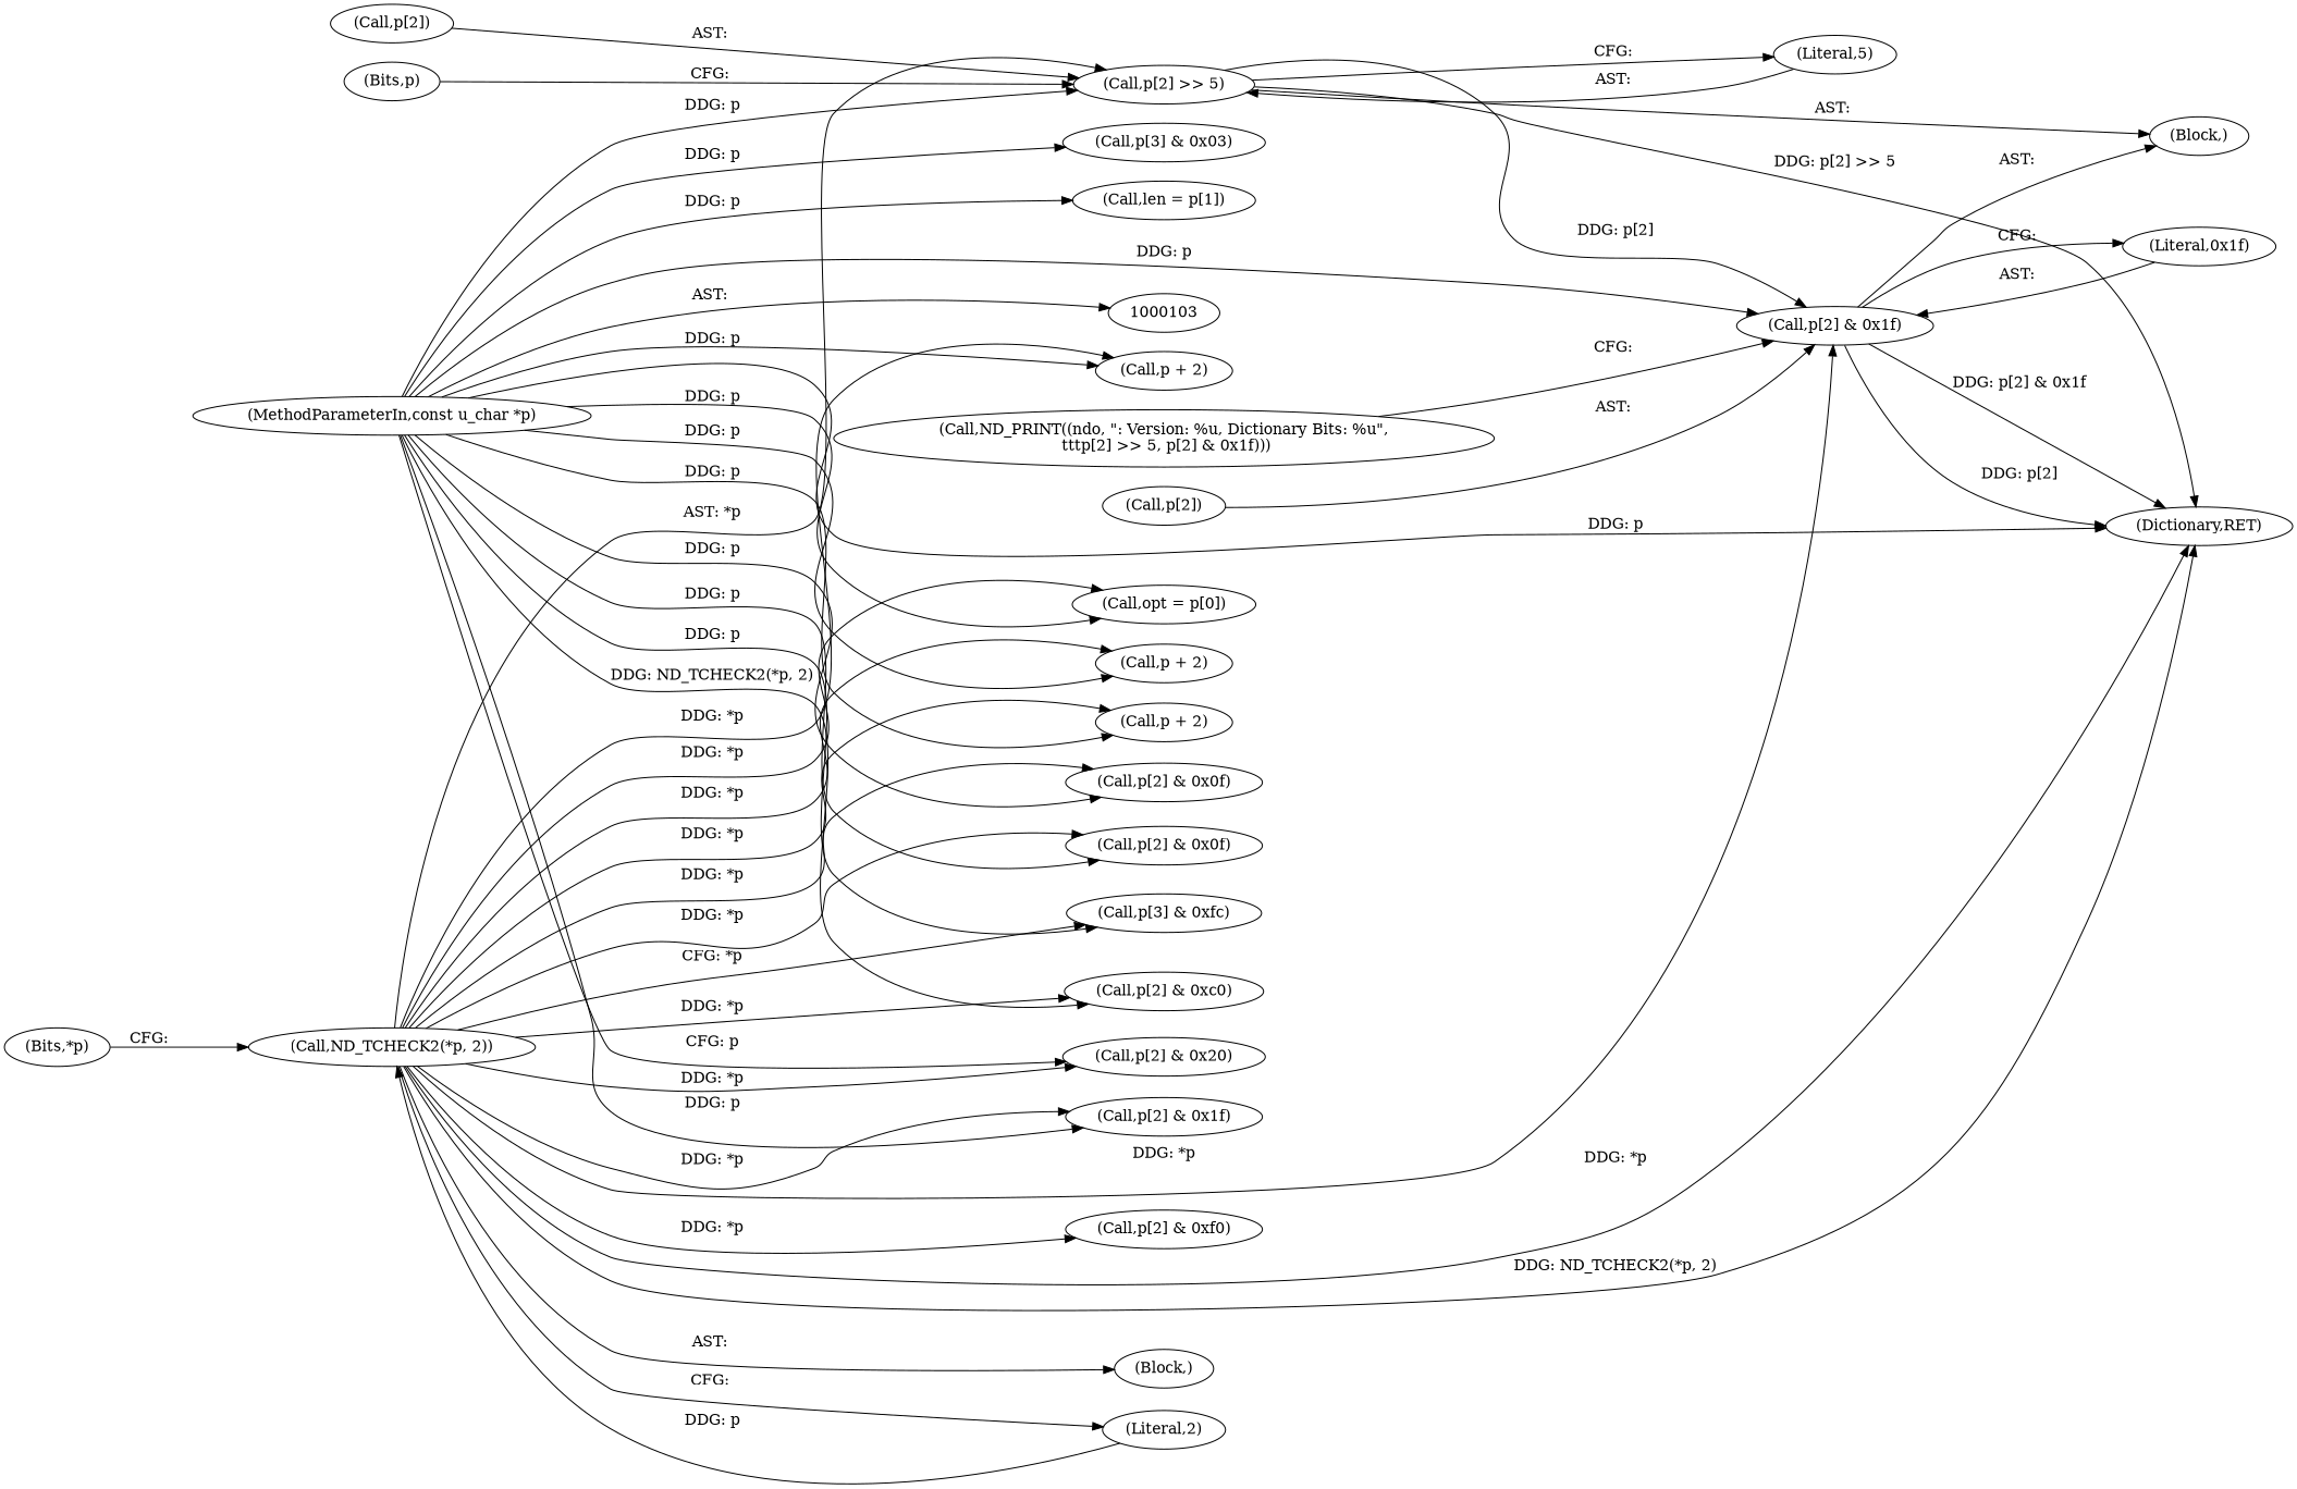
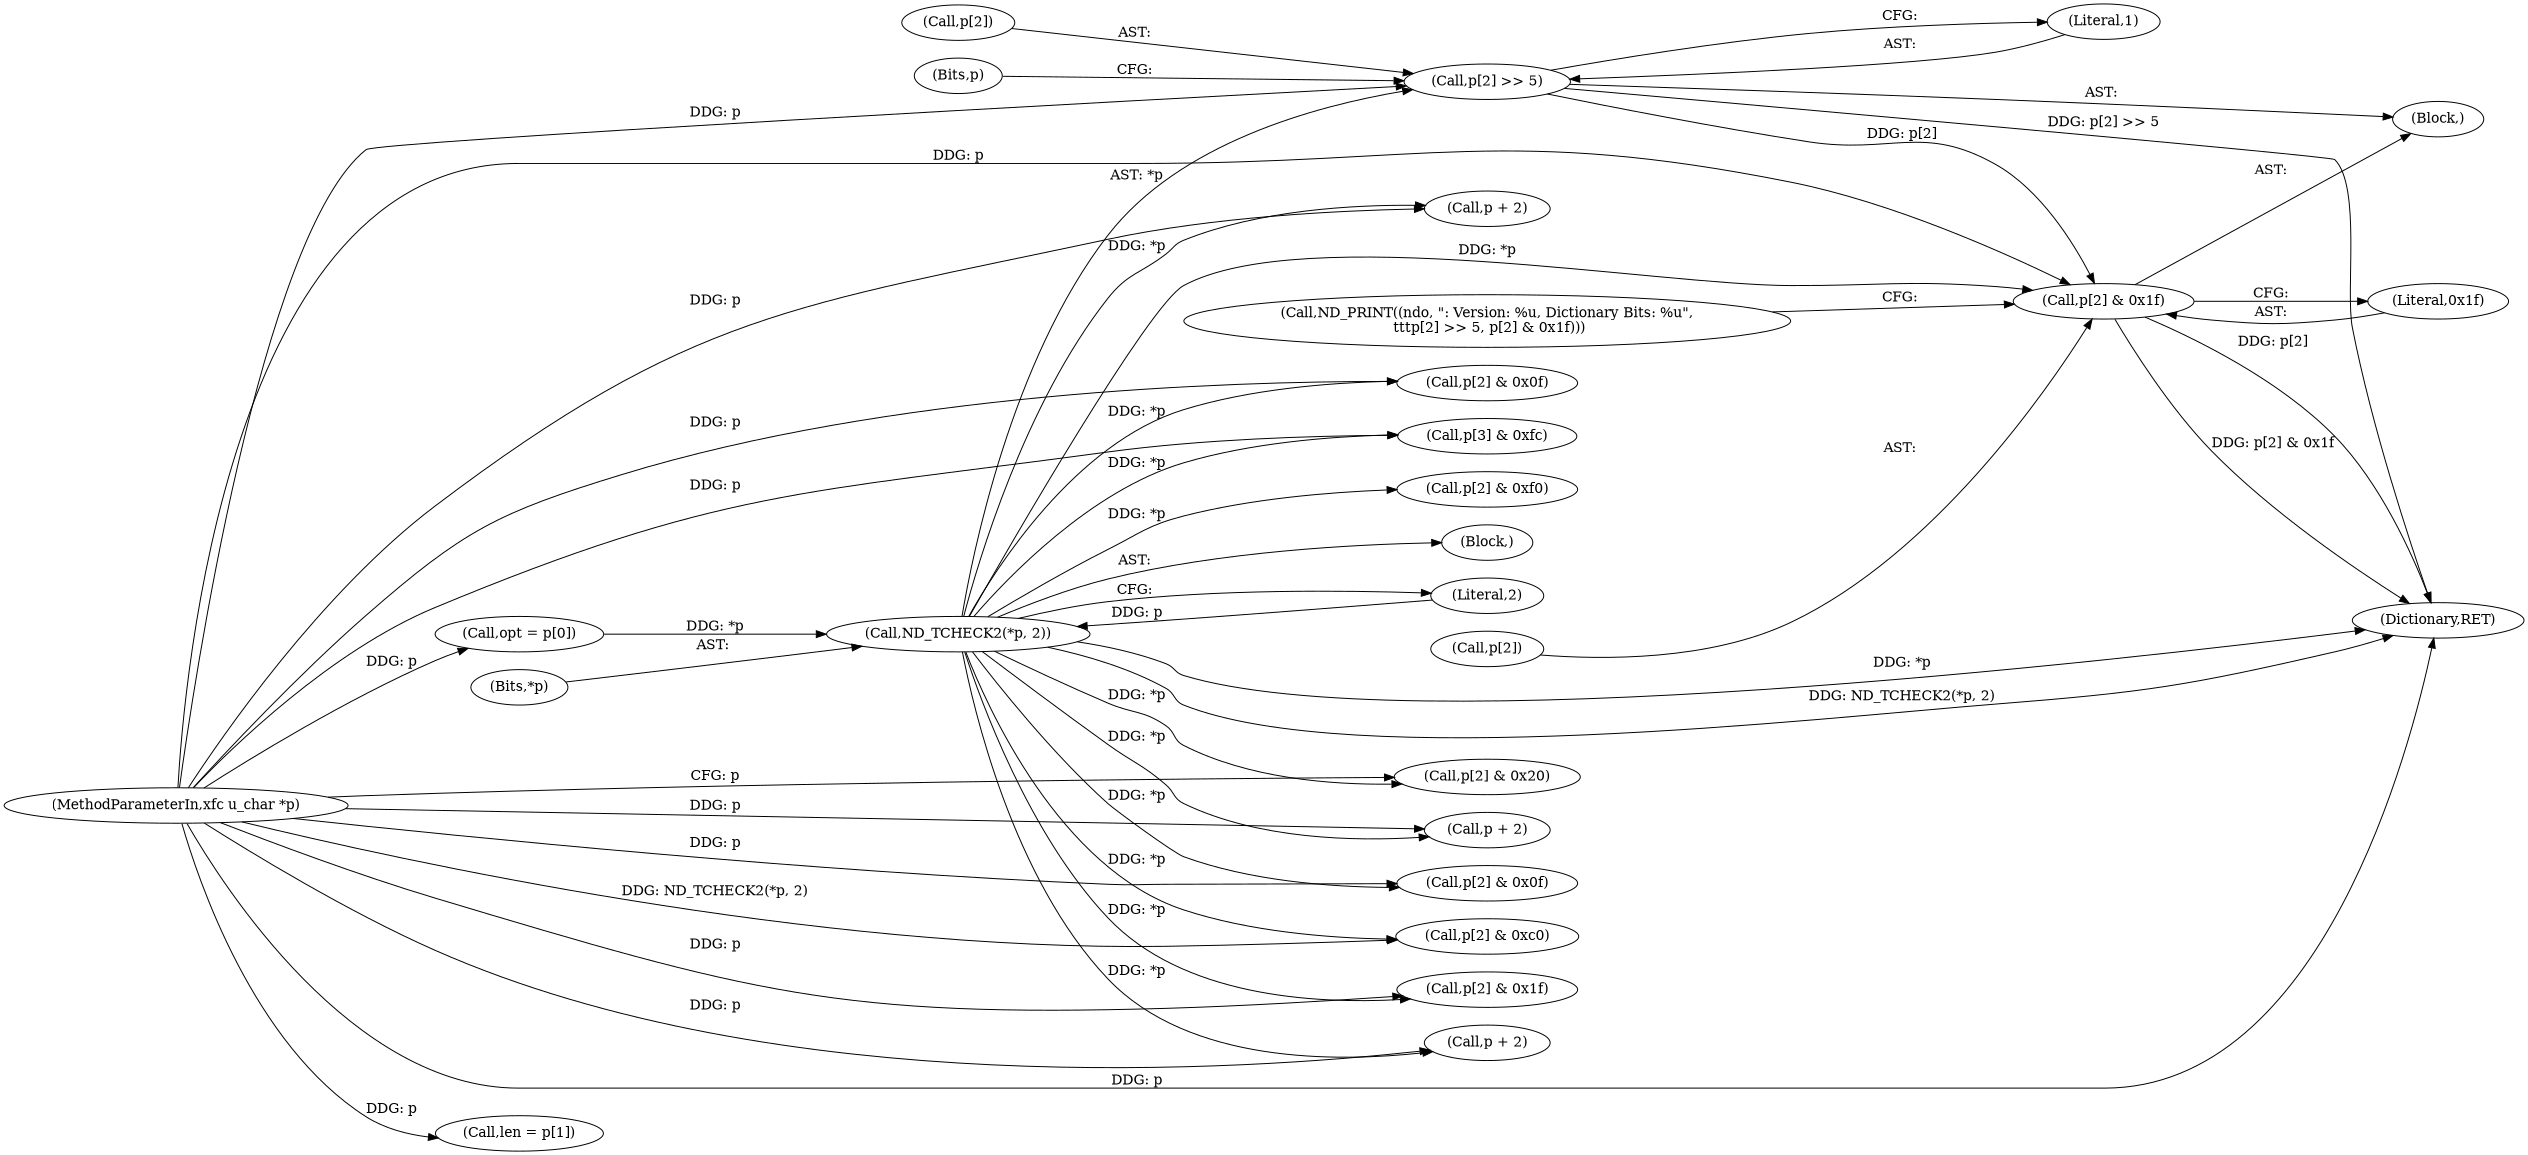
  digraph {
    rankdir=LR
    n1 [label="(Call,p[2] & 0x1f)"]
    n2 [label="(Literal,0x1f)"]
    n3 [label="(Block,)"]
    n4 [label="(Dictionary,RET)"]
    n5 [label="(Call,p[2] >> 5)"]
-   n6 [label="(Literal,5)"]
-   n7 [label="(MethodParameterIn,const u_char *p)"]
+   n6 [label="(Literal,1)"]
+   n7 [label="(MethodParameterIn,xfc u_char *p)"]
    n8 [label="(Call,p + 2)"]
-   n9 [label="(Call,p[3] & 0x03)"]
    n10 [label="(Call,p[2] & 0x0f)"]
    n11 [label="(Call,p[3] & 0xfc)"]
    n12 [label="(Call,p[2] & 0x20)"]
    n13 [label="(Call,opt = p[0])"]
    n14 [label="(Call,len = p[1])"]
    n15 [label="(Call,p + 2)"]
    n16 [label="(Call,p[2] & 0x0f)"]
    n17 [label="(Call,p[2] & 0xc0)"]
    n18 [label="(Call,p[2] & 0x1f)"]
    n19 [label="(Call,p + 2)"]
-   1000103
    n21 [label="(Call,p[2] & 0xf0)"]
    n22 [label="(Call,ND_TCHECK2(*p, 2))"]
    n23 [label="(Block,)"]
    n24 [label="(Literal,2)"]
    n25 [label="(Call,ND_PRINT((ndo, \": Version: %u, Dictionary Bits: %u\",\n \t\t\tp[2] >> 5, p[2] & 0x1f)))"]
    n26 [label="(Call,p[2])"]
    n27 [label="(Call,p[2])"]
    n28 [label="(Bits,*p)"]
    n29 [label="(Bits,p)"]
    n1 -> n2 [label="CFG: "]
    n1 -> n3 [label="AST: "]
    n1 -> n4 [label="DDG: p[2] & 0x1f"]
    n1 -> n4 [label="DDG: p[2]"]
    n2 -> n1 [label="AST: "]
    n5 -> n1 [label="DDG: p[2]"]
    n5 -> n3 [label="AST: "]
    n5 -> n4 [label="DDG: p[2] >> 5"]
    n5 -> n6 [label="CFG: "]
    n6 -> n5 [label="AST: "]
    n7 -> n1 [label="DDG: p"]
    n7 -> n4 [label="DDG: p"]
    n7 -> n5 [label="DDG: p"]
    n7 -> n8 [label="DDG: p"]
-   n7 -> n9 [label="DDG: p"]
    n7 -> n10 [label="DDG: p"]
    n7 -> n11 [label="DDG: p"]
    n7 -> n12 [label="CFG: p"]
    n7 -> n13 [label="DDG: p"]
    n7 -> n14 [label="DDG: p"]
    n7 -> n15 [label="DDG: p"]
    n7 -> n16 [label="DDG: p"]
    n7 -> n17 [label="DDG: ND_TCHECK2(*p, 2)"]
    n7 -> n18 [label="DDG: p"]
    n7 -> n19 [label="DDG: p"]
-   n7 -> 1000103 [label="AST: "]
    n22 -> n1 [label="DDG: *p"]
    n22 -> n4 [label="DDG: *p"]
    n22 -> n4 [label="DDG: ND_TCHECK2(*p, 2)"]
    n22 -> n5 [label="AST: *p"]
    n22 -> n8 [label="DDG: *p"]
    n22 -> n10 [label="DDG: *p"]
-   n22 -> n11 [label="CFG: *p"]
+   n22 -> n11 [label="DDG: *p"]
    n22 -> n12 [label="DDG: *p"]
-   n22 -> n13 [label="DDG: *p"]
+   n13 -> n22 [label="DDG: *p"]
    n22 -> n15 [label="DDG: *p"]
    n22 -> n16 [label="DDG: *p"]
    n22 -> n17 [label="DDG: *p"]
    n22 -> n18 [label="DDG: *p"]
    n22 -> n19 [label="DDG: *p"]
    n22 -> n21 [label="DDG: *p"]
    n22 -> n23 [label="AST: "]
    n22 -> n24 [label="CFG: "]
    n24 -> n22 [label="DDG: p"]
    n25 -> n1 [label="CFG: "]
    n26 -> n5 [label="AST: "]
    n27 -> n1 [label="AST: "]
-   n28 -> n22 [label="CFG: "]
+   n28 -> n22 [label="AST: "]
    n29 -> n5 [label="CFG: "]
  }
